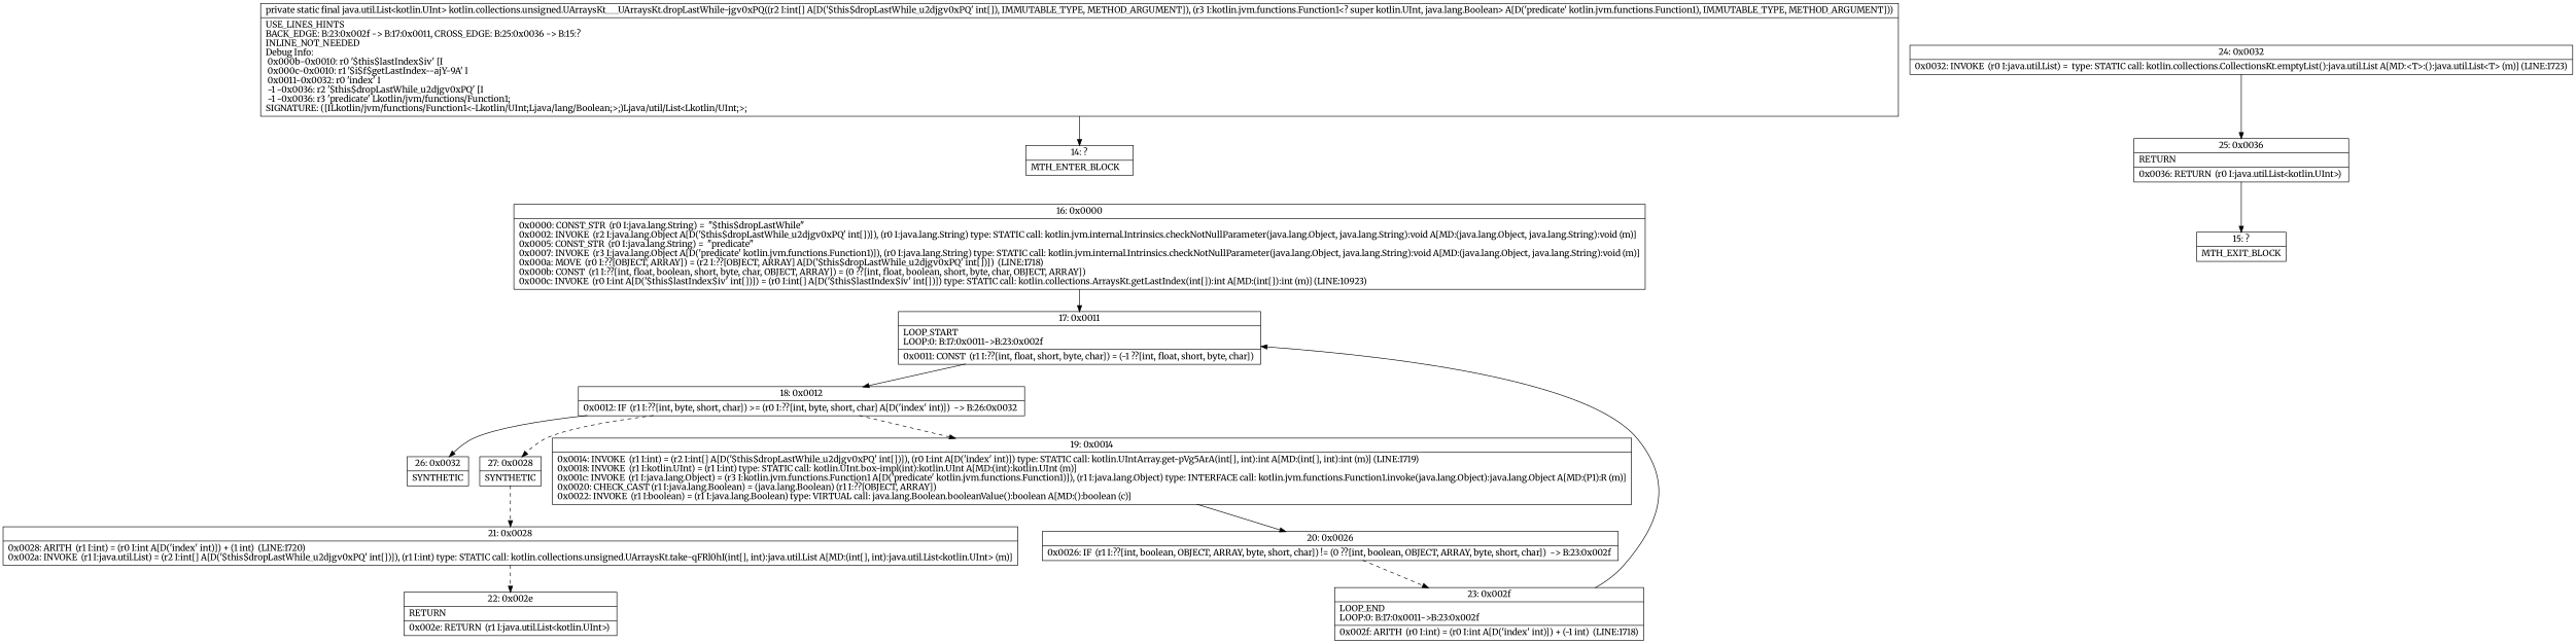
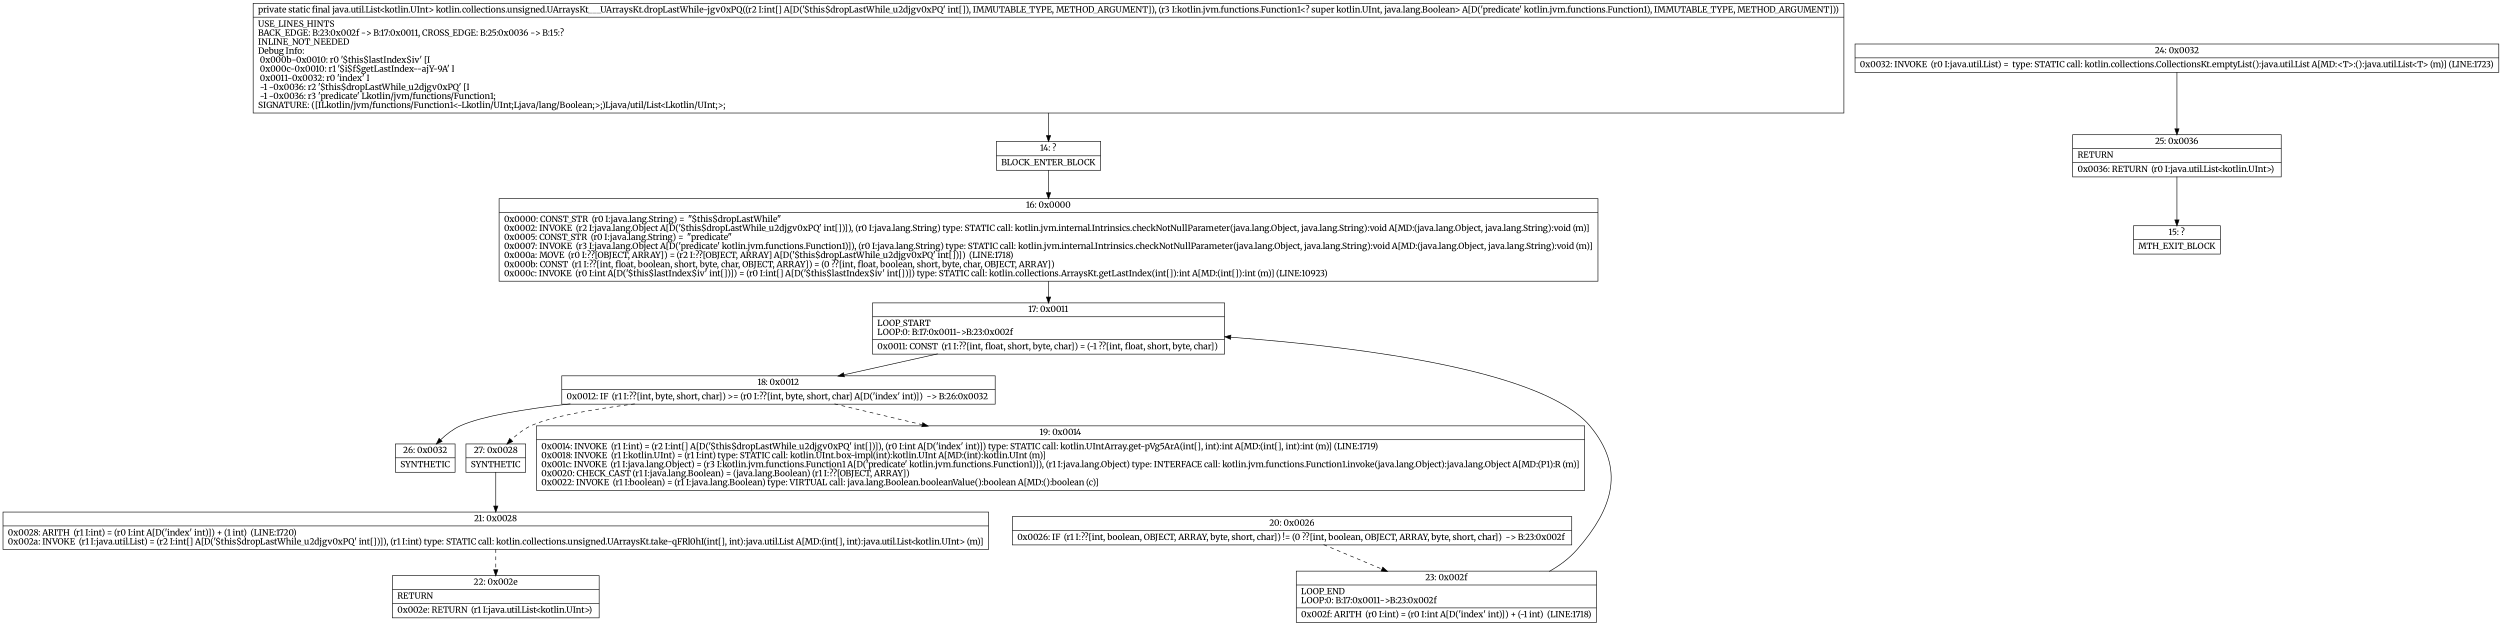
  digraph {
    fontname=Merriweather
    node [fontname=Merriweather shape=record]
    edge [fontname=Merriweather]
-   n1 [label="{14\:\ ?|MTH_ENTER_BLOCK\l}"]
+   n1 [label="{14\:\ ?|BLOCK_ENTER_BLOCK\l}"]
    n2 [label="{16\:\ 0x0000|0x0000: CONST_STR  (r0 I:java.lang.String) =  \"$this$dropLastWhile\" \l0x0002: INVOKE  (r2 I:java.lang.Object A[D('$this$dropLastWhile_u2djgv0xPQ' int[])]), (r0 I:java.lang.String) type: STATIC call: kotlin.jvm.internal.Intrinsics.checkNotNullParameter(java.lang.Object, java.lang.String):void A[MD:(java.lang.Object, java.lang.String):void (m)]\l0x0005: CONST_STR  (r0 I:java.lang.String) =  \"predicate\" \l0x0007: INVOKE  (r3 I:java.lang.Object A[D('predicate' kotlin.jvm.functions.Function1)]), (r0 I:java.lang.String) type: STATIC call: kotlin.jvm.internal.Intrinsics.checkNotNullParameter(java.lang.Object, java.lang.String):void A[MD:(java.lang.Object, java.lang.String):void (m)]\l0x000a: MOVE  (r0 I:??[OBJECT, ARRAY]) = (r2 I:??[OBJECT, ARRAY] A[D('$this$dropLastWhile_u2djgv0xPQ' int[])])  (LINE:1718)\l0x000b: CONST  (r1 I:??[int, float, boolean, short, byte, char, OBJECT, ARRAY]) = (0 ??[int, float, boolean, short, byte, char, OBJECT, ARRAY]) \l0x000c: INVOKE  (r0 I:int A[D('$this$lastIndex$iv' int[])]) = (r0 I:int[] A[D('$this$lastIndex$iv' int[])]) type: STATIC call: kotlin.collections.ArraysKt.getLastIndex(int[]):int A[MD:(int[]):int (m)] (LINE:10923)\l}"]
    n3 [label="{17\:\ 0x0011|LOOP_START\lLOOP:0: B:17:0x0011\-\>B:23:0x002f\l|0x0011: CONST  (r1 I:??[int, float, short, byte, char]) = (\-1 ??[int, float, short, byte, char]) \l}"]
    n4 [label="{18\:\ 0x0012|0x0012: IF  (r1 I:??[int, byte, short, char]) \>= (r0 I:??[int, byte, short, char] A[D('index' int)])  \-\> B:26:0x0032 \l}"]
    n5 [label="{19\:\ 0x0014|0x0014: INVOKE  (r1 I:int) = (r2 I:int[] A[D('$this$dropLastWhile_u2djgv0xPQ' int[])]), (r0 I:int A[D('index' int)]) type: STATIC call: kotlin.UIntArray.get\-pVg5ArA(int[], int):int A[MD:(int[], int):int (m)] (LINE:1719)\l0x0018: INVOKE  (r1 I:kotlin.UInt) = (r1 I:int) type: STATIC call: kotlin.UInt.box\-impl(int):kotlin.UInt A[MD:(int):kotlin.UInt (m)]\l0x001c: INVOKE  (r1 I:java.lang.Object) = (r3 I:kotlin.jvm.functions.Function1 A[D('predicate' kotlin.jvm.functions.Function1)]), (r1 I:java.lang.Object) type: INTERFACE call: kotlin.jvm.functions.Function1.invoke(java.lang.Object):java.lang.Object A[MD:(P1):R (m)]\l0x0020: CHECK_CAST (r1 I:java.lang.Boolean) = (java.lang.Boolean) (r1 I:??[OBJECT, ARRAY]) \l0x0022: INVOKE  (r1 I:boolean) = (r1 I:java.lang.Boolean) type: VIRTUAL call: java.lang.Boolean.booleanValue():boolean A[MD:():boolean (c)]\l}"]
    n6 [label="{26\:\ 0x0032|SYNTHETIC\l}"]
    n7 [label="{27\:\ 0x0028|SYNTHETIC\l}"]
    n8 [label="{20\:\ 0x0026|0x0026: IF  (r1 I:??[int, boolean, OBJECT, ARRAY, byte, short, char]) != (0 ??[int, boolean, OBJECT, ARRAY, byte, short, char])  \-\> B:23:0x002f \l}"]
    n9 [label="{23\:\ 0x002f|LOOP_END\lLOOP:0: B:17:0x0011\-\>B:23:0x002f\l|0x002f: ARITH  (r0 I:int) = (r0 I:int A[D('index' int)]) + (\-1 int)  (LINE:1718)\l}"]
    n10 [label="{21\:\ 0x0028|0x0028: ARITH  (r1 I:int) = (r0 I:int A[D('index' int)]) + (1 int)  (LINE:1720)\l0x002a: INVOKE  (r1 I:java.util.List) = (r2 I:int[] A[D('$this$dropLastWhile_u2djgv0xPQ' int[])]), (r1 I:int) type: STATIC call: kotlin.collections.unsigned.UArraysKt.take\-qFRl0hI(int[], int):java.util.List A[MD:(int[], int):java.util.List\<kotlin.UInt\> (m)]\l}"]
    n11 [label="{22\:\ 0x002e|RETURN\l|0x002e: RETURN  (r1 I:java.util.List\<kotlin.UInt\>) \l}"]
    n12 [label="{15\:\ ?|MTH_EXIT_BLOCK\l}"]
    n13 [label="{24\:\ 0x0032|0x0032: INVOKE  (r0 I:java.util.List) =  type: STATIC call: kotlin.collections.CollectionsKt.emptyList():java.util.List A[MD:\<T\>:():java.util.List\<T\> (m)] (LINE:1723)\l}"]
    n14 [label="{25\:\ 0x0036|RETURN\l|0x0036: RETURN  (r0 I:java.util.List\<kotlin.UInt\>) \l}"]
    n15 [label="{private static final java.util.List\<kotlin.UInt\> kotlin.collections.unsigned.UArraysKt___UArraysKt.dropLastWhile\-jgv0xPQ((r2 I:int[] A[D('$this$dropLastWhile_u2djgv0xPQ' int[]), IMMUTABLE_TYPE, METHOD_ARGUMENT]), (r3 I:kotlin.jvm.functions.Function1\<? super kotlin.UInt, java.lang.Boolean\> A[D('predicate' kotlin.jvm.functions.Function1), IMMUTABLE_TYPE, METHOD_ARGUMENT]))  | USE_LINES_HINTS\lBACK_EDGE: B:23:0x002f \-\> B:17:0x0011, CROSS_EDGE: B:25:0x0036 \-\> B:15:?\lINLINE_NOT_NEEDED\lDebug Info:\l  0x000b\-0x0010: r0 '$this$lastIndex$iv' [I\l  0x000c\-0x0010: r1 '$i$f$getLastIndex\-\-ajY\-9A' I\l  0x0011\-0x0032: r0 'index' I\l  \-1 \-0x0036: r2 '$this$dropLastWhile_u2djgv0xPQ' [I\l  \-1 \-0x0036: r3 'predicate' Lkotlin\/jvm\/functions\/Function1;\lSIGNATURE: ([ILkotlin\/jvm\/functions\/Function1\<\-Lkotlin\/UInt;Ljava\/lang\/Boolean;\>;)Ljava\/util\/List\<Lkotlin\/UInt;\>;\l}"]
+   n1 -> n2
    n2 -> n3
    n3 -> n4
    n4 -> n5 [style=dashed]
    n4 -> n6
    n4 -> n7 [style=dashed]
-   n5 -> n8
-   n7 -> n10 [style=dashed]
+   n7 -> n10
    n8 -> n9 [style=dashed]
    n9 -> n3
    n10 -> n11 [style=dashed]
    n13 -> n14
    n14 -> n12
    n15 -> n1
  }
